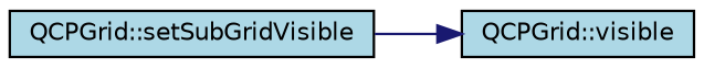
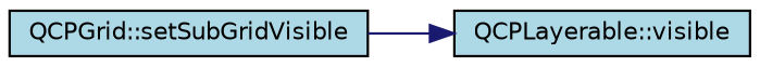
  digraph {
    rankdir=LR
    node [color=black fillcolor=lightblue fontname=Helvetica fontsize=10 shape=record style=filled]
    n1 [fontcolor=black height=0.2 label="QCPGrid::setSubGridVisible" width=0.4]
-   n2 [height=0.2 label="QCPGrid::visible" width=0.4]
+   n2 [height=0.2 label="QCPLayerable::visible" width=0.4]
    n1 -> n2 [color=midnightblue fontname=Helvetica fontsize=10 labelfontname=Helvetica labelfontsize=10 style=solid]
  }
